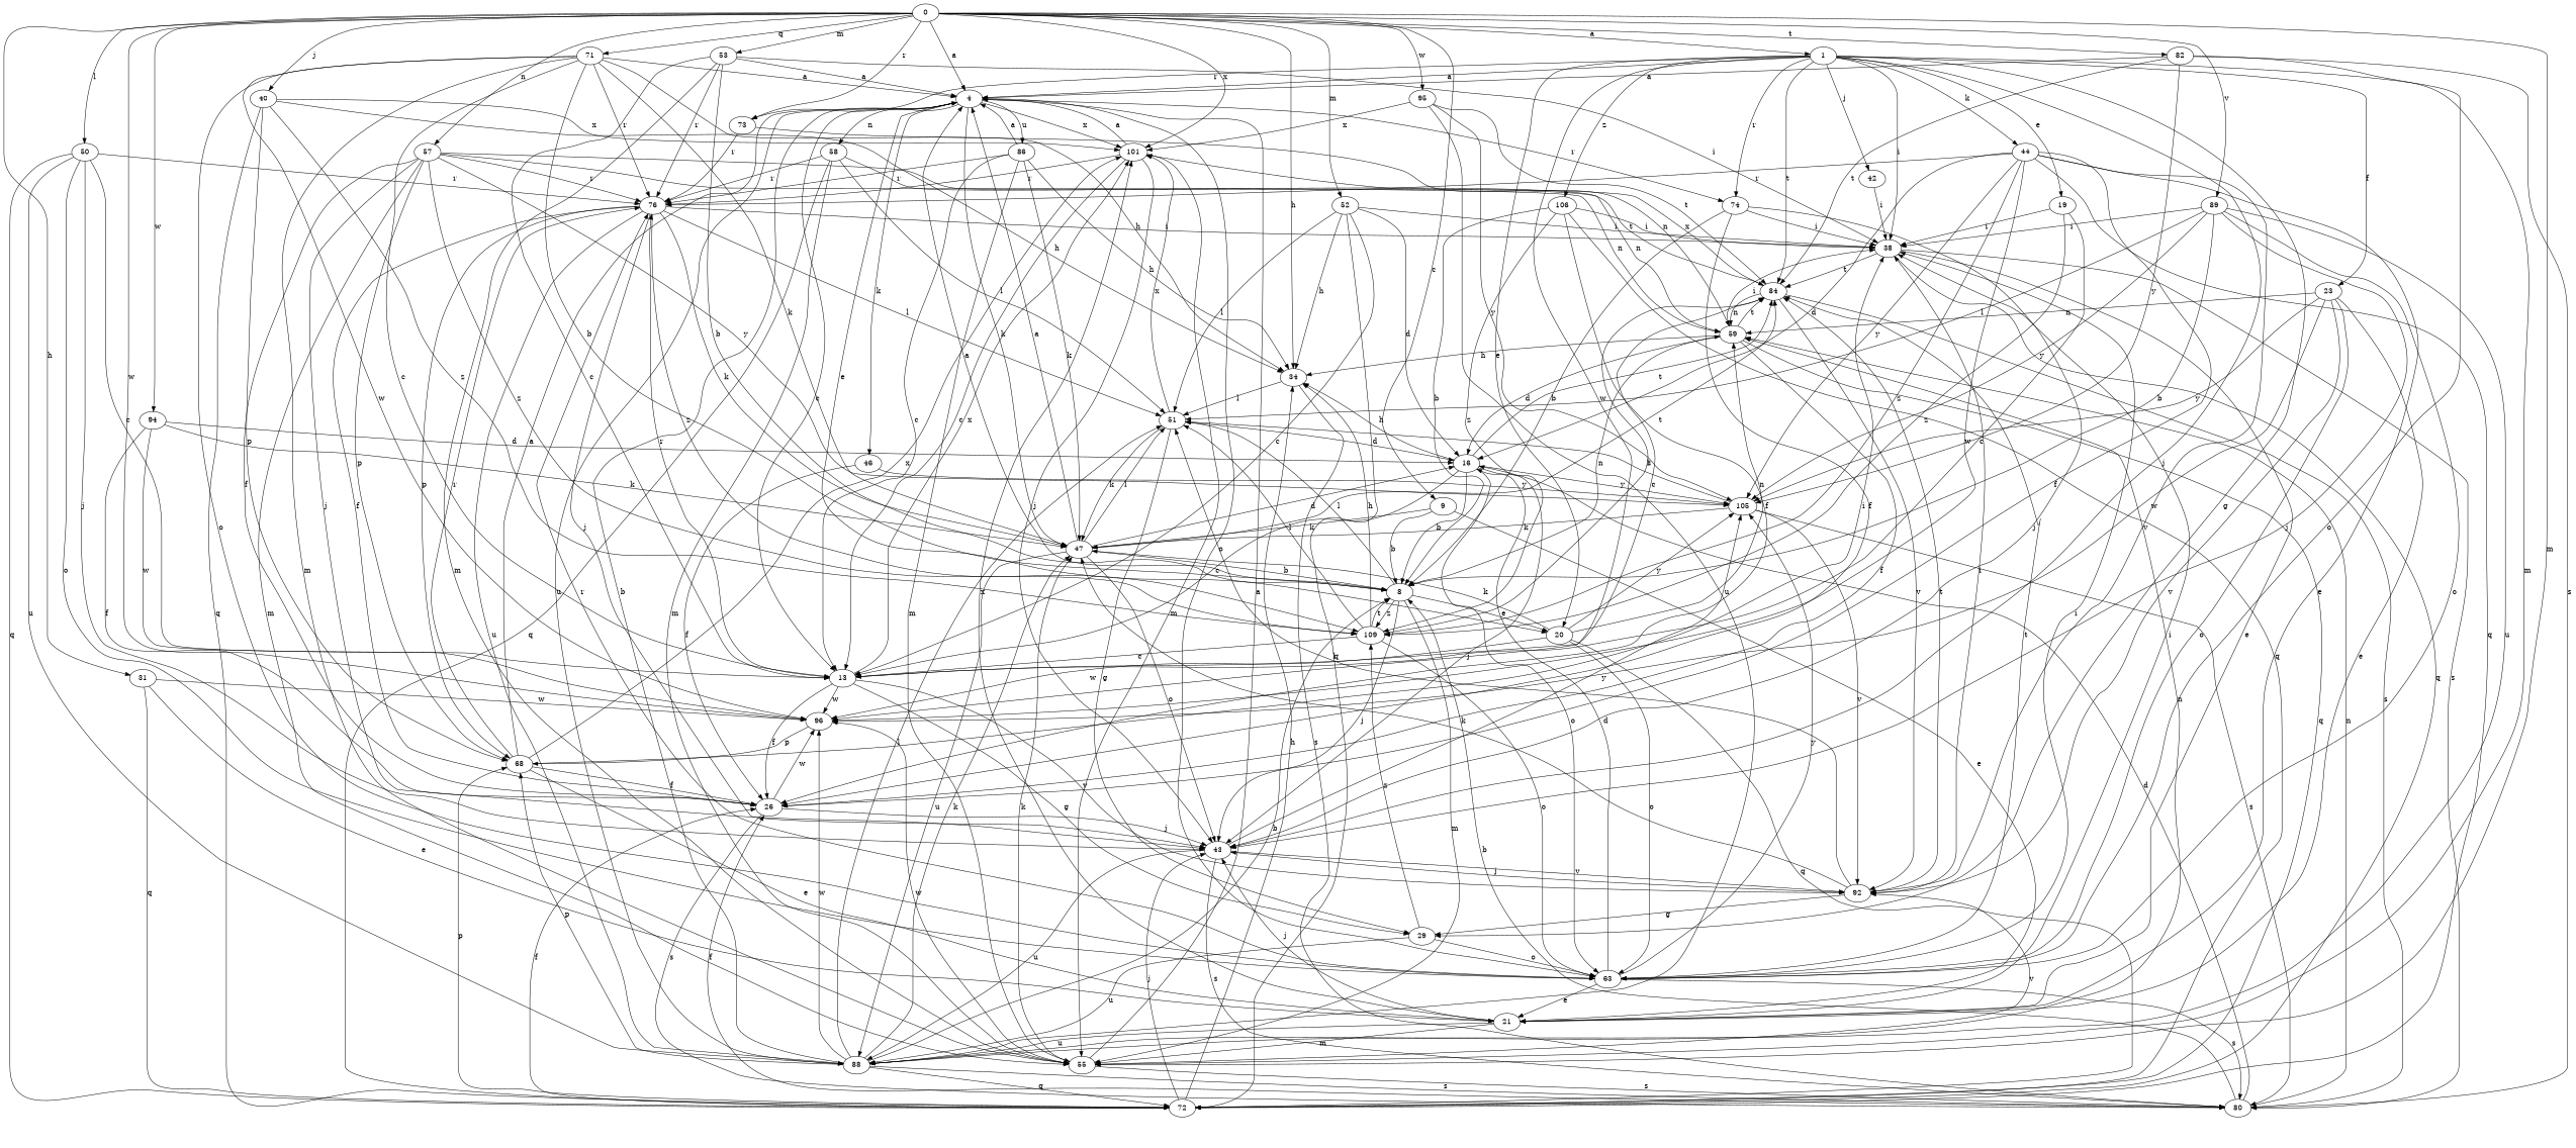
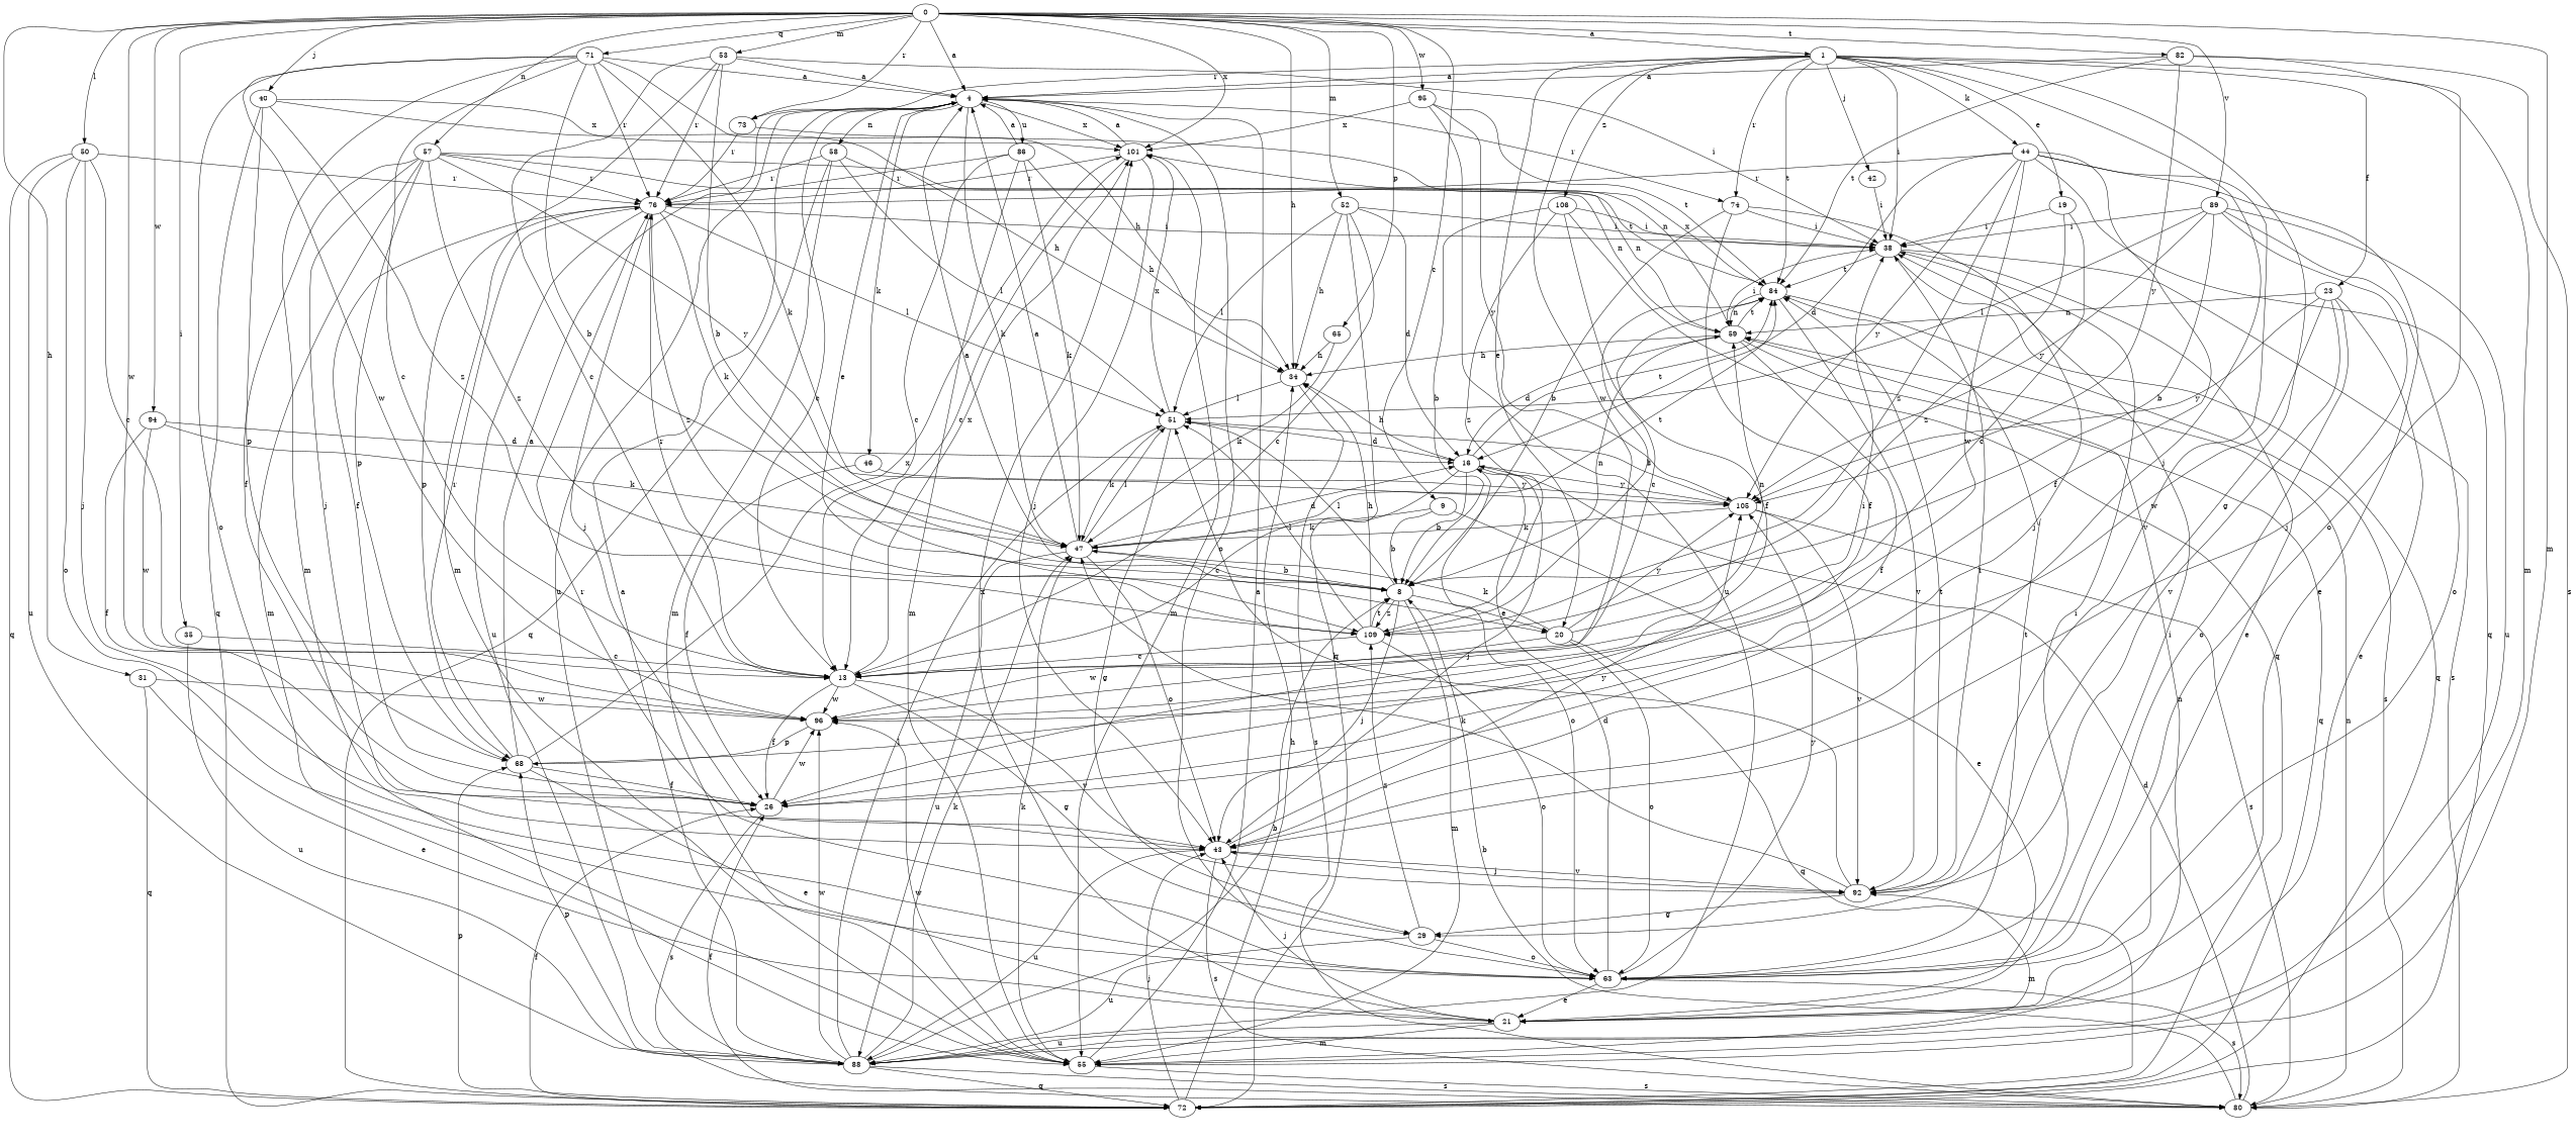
  strict digraph {
    0
    1
    4
    9
    31
    34
+   35
    40
    50
    52
    53
    55
    57
+   65
    71
    73
    82
    89
    94
    95
    96
    101
    19
    20
    23
    29
    38
    42
    43
    44
    63
    74
    84
    106
    13
    46
    47
    58
    86
    88
    8
    21
    72
    51
    80
    109
    68
    76
    16
    92
    59
    26
    105
    0 -> 1 [label=a]
    0 -> 4 [label=a]
    0 -> 9 [label=c]
    0 -> 31 [label=h]
    0 -> 34 [label=h]
+   0 -> 35 [label=i]
    0 -> 40 [label=j]
    0 -> 50 [label=l]
    0 -> 52 [label=m]
    0 -> 53 [label=m]
    0 -> 55 [label=m]
    0 -> 57 [label=n]
+   0 -> 65 [label=p]
    0 -> 71 [label=q]
    0 -> 73 [label=r]
    0 -> 82 [label=t]
    0 -> 89 [label=v]
    0 -> 94 [label=w]
    0 -> 95 [label=w]
    0 -> 96 [label=w]
    0 -> 101 [label=x]
    1 -> 4 [label=a]
    1 -> 73 [label=r]
    1 -> 96 [label=w]
    1 -> 19 [label=e]
    1 -> 20 [label=e]
    1 -> 23 [label=f]
    1 -> 29 [label=g]
    1 -> 38 [label=i]
    1 -> 42 [label=j]
    1 -> 43 [label=j]
    1 -> 44 [label=k]
    1 -> 63 [label=o]
    1 -> 74 [label=r]
    1 -> 84 [label=t]
    1 -> 106 [label=z]
    4 -> 101 [label=x]
    4 -> 20 [label=e]
    4 -> 63 [label=o]
    4 -> 74 [label=r]
    4 -> 13 [label=c]
    4 -> 46 [label=k]
    4 -> 47 [label=k]
    4 -> 58 [label=n]
    4 -> 86 [label=u]
    4 -> 88 [label=u]
    9 -> 47 [label=k]
    9 -> 8 [label=b]
    9 -> 21 [label=e]
    31 -> 96 [label=w]
    31 -> 21 [label=e]
    31 -> 72 [label=q]
    34 -> 51 [label=l]
    34 -> 80 [label=s]
+   35 -> 13 [label=c]
+   35 -> 88 [label=u]
    40 -> 34 [label=h]
    40 -> 101 [label=x]
    40 -> 72 [label=q]
    40 -> 109 [label=z]
    40 -> 68 [label=p]
    50 -> 43 [label=j]
    50 -> 63 [label=o]
    50 -> 13 [label=c]
    50 -> 88 [label=u]
    50 -> 72 [label=q]
    50 -> 76 [label=r]
    52 -> 34 [label=h]
    52 -> 38 [label=i]
    52 -> 13 [label=c]
    52 -> 72 [label=q]
    52 -> 51 [label=l]
    52 -> 16 [label=d]
    53 -> 4 [label=a]
    53 -> 55 [label=m]
    53 -> 38 [label=i]
    53 -> 13 [label=c]
    53 -> 8 [label=b]
    53 -> 76 [label=r]
    55 -> 4 [label=a]
    55 -> 96 [label=w]
    55 -> 47 [label=k]
    55 -> 80 [label=s]
-   55 -> 92 [label=v]
+   55 -> 92 [label=m]
    57 -> 55 [label=m]
    57 -> 43 [label=j]
    57 -> 84 [label=t]
    57 -> 109 [label=z]
    57 -> 68 [label=p]
    57 -> 76 [label=r]
    57 -> 59 [label=n]
    57 -> 26 [label=f]
    57 -> 105 [label=y]
+   65 -> 34 [label=h]
+   65 -> 47 [label=k]
    71 -> 4 [label=a]
    71 -> 34 [label=h]
    71 -> 55 [label=m]
    71 -> 96 [label=w]
    71 -> 63 [label=o]
    71 -> 13 [label=c]
    71 -> 47 [label=k]
    71 -> 8 [label=b]
    71 -> 76 [label=r]
    73 -> 76 [label=r]
    73 -> 59 [label=n]
    82 -> 4 [label=a]
    82 -> 55 [label=m]
    82 -> 84 [label=t]
    82 -> 80 [label=s]
    82 -> 105 [label=y]
    89 -> 38 [label=i]
    89 -> 43 [label=j]
    89 -> 63 [label=o]
    89 -> 88 [label=u]
    89 -> 8 [label=b]
    89 -> 51 [label=l]
    89 -> 105 [label=y]
    94 -> 96 [label=w]
    94 -> 47 [label=k]
    94 -> 16 [label=d]
    94 -> 26 [label=f]
    95 -> 101 [label=x]
    95 -> 84 [label=t]
    95 -> 88 [label=u]
    95 -> 105 [label=y]
    96 -> 68 [label=p]
    101 -> 4 [label=a]
    101 -> 55 [label=m]
    101 -> 43 [label=j]
    101 -> 13 [label=c]
    101 -> 76 [label=r]
    19 -> 38 [label=i]
    19 -> 13 [label=c]
    19 -> 109 [label=z]
    20 -> 96 [label=w]
    20 -> 63 [label=o]
    20 -> 47 [label=k]
    20 -> 72 [label=q]
    20 -> 59 [label=n]
    20 -> 105 [label=y]
    23 -> 96 [label=w]
    23 -> 63 [label=o]
    23 -> 21 [label=e]
    23 -> 92 [label=v]
    23 -> 59 [label=n]
    23 -> 105 [label=y]
    29 -> 63 [label=o]
    29 -> 88 [label=u]
    29 -> 109 [label=z]
    38 -> 84 [label=t]
    38 -> 21 [label=e]
    38 -> 72 [label=q]
    38 -> 80 [label=s]
    42 -> 38 [label=i]
    43 -> 88 [label=u]
    43 -> 80 [label=s]
    43 -> 92 [label=v]
    43 -> 105 [label=y]
    44 -> 96 [label=w]
    44 -> 21 [label=e]
    44 -> 72 [label=q]
    44 -> 109 [label=z]
    44 -> 76 [label=r]
    44 -> 16 [label=d]
    44 -> 92 [label=v]
    44 -> 26 [label=f]
    44 -> 105 [label=y]
    63 -> 38 [label=i]
    63 -> 84 [label=t]
    63 -> 21 [label=e]
    63 -> 80 [label=s]
    63 -> 76 [label=r]
    63 -> 16 [label=d]
    63 -> 105 [label=y]
    74 -> 38 [label=i]
    74 -> 43 [label=j]
    74 -> 8 [label=b]
    74 -> 26 [label=f]
    84 -> 101 [label=x]
    84 -> 13 [label=c]
    84 -> 80 [label=s]
    84 -> 92 [label=v]
    84 -> 59 [label=n]
    106 -> 38 [label=i]
    106 -> 8 [label=b]
    106 -> 72 [label=q]
    106 -> 109 [label=z]
    106 -> 26 [label=f]
    13 -> 96 [label=w]
    13 -> 101 [label=x]
    13 -> 29 [label=g]
    13 -> 76 [label=r]
    13 -> 92 [label=v]
    13 -> 26 [label=f]
    46 -> 26 [label=f]
    46 -> 105 [label=y]
    47 -> 4 [label=a]
    47 -> 43 [label=o]
    47 -> 84 [label=t]
    47 -> 88 [label=u]
    47 -> 8 [label=b]
    47 -> 51 [label=l]
    47 -> 16 [label=d]
    58 -> 55 [label=m]
    58 -> 72 [label=q]
    58 -> 51 [label=l]
    58 -> 76 [label=r]
    58 -> 59 [label=n]
    86 -> 4 [label=a]
    86 -> 34 [label=h]
    86 -> 55 [label=m]
    86 -> 13 [label=c]
    86 -> 47 [label=k]
    86 -> 76 [label=r]
-   88 -> 4 [label=b]
+   88 -> 4 [label=a]
    88 -> 96 [label=w]
    88 -> 47 [label=k]
    88 -> 8 [label=b]
    88 -> 72 [label=q]
    88 -> 51 [label=l]
    88 -> 80 [label=s]
    88 -> 68 [label=p]
    88 -> 59 [label=n]
    8 -> 4 [label=a]
    8 -> 55 [label=m]
    8 -> 20 [label=e]
    8 -> 43 [label=j]
    8 -> 51 [label=l]
    8 -> 109 [label=z]
    8 -> 59 [label=n]
    21 -> 55 [label=m]
    21 -> 101 [label=x]
    21 -> 38 [label=i]
    21 -> 43 [label=j]
    21 -> 88 [label=u]
    72 -> 34 [label=h]
    72 -> 43 [label=j]
    72 -> 68 [label=p]
    72 -> 26 [label=f]
    51 -> 101 [label=x]
    51 -> 29 [label=g]
    51 -> 47 [label=k]
    51 -> 16 [label=d]
    80 -> 8 [label=b]
    80 -> 16 [label=d]
    80 -> 59 [label=n]
    80 -> 26 [label=f]
    109 -> 34 [label=h]
    109 -> 63 [label=o]
    109 -> 84 [label=t]
    109 -> 13 [label=c]
    109 -> 8 [label=t]
    109 -> 51 [label=l]
    68 -> 4 [label=a]
    68 -> 101 [label=x]
    68 -> 38 [label=i]
    68 -> 21 [label=e]
    68 -> 76 [label=r]
    68 -> 26 [label=f]
    76 -> 38 [label=i]
    76 -> 43 [label=j]
    76 -> 47 [label=k]
    76 -> 88 [label=u]
    76 -> 51 [label=l]
    76 -> 109 [label=z]
    76 -> 68 [label=p]
    76 -> 26 [label=f]
    16 -> 34 [label=h]
    16 -> 43 [label=j]
    16 -> 63 [label=o]
    16 -> 84 [label=t]
    16 -> 13 [label=c]
    16 -> 8 [label=b]
    16 -> 105 [label=y]
    92 -> 29 [label=g]
    92 -> 38 [label=i]
    92 -> 43 [label=j]
    92 -> 84 [label=t]
    92 -> 47 [label=k]
    92 -> 51 [label=l]
    59 -> 34 [label=h]
    59 -> 38 [label=i]
    59 -> 84 [label=t]
    59 -> 72 [label=q]
    59 -> 16 [label=d]
    59 -> 26 [label=f]
    26 -> 96 [label=w]
-   26 -> 43 [label=j]
    26 -> 80 [label=s]
    105 -> 47 [label=k]
    105 -> 51 [label=l]
    105 -> 80 [label=s]
    105 -> 92 [label=v]
  }
